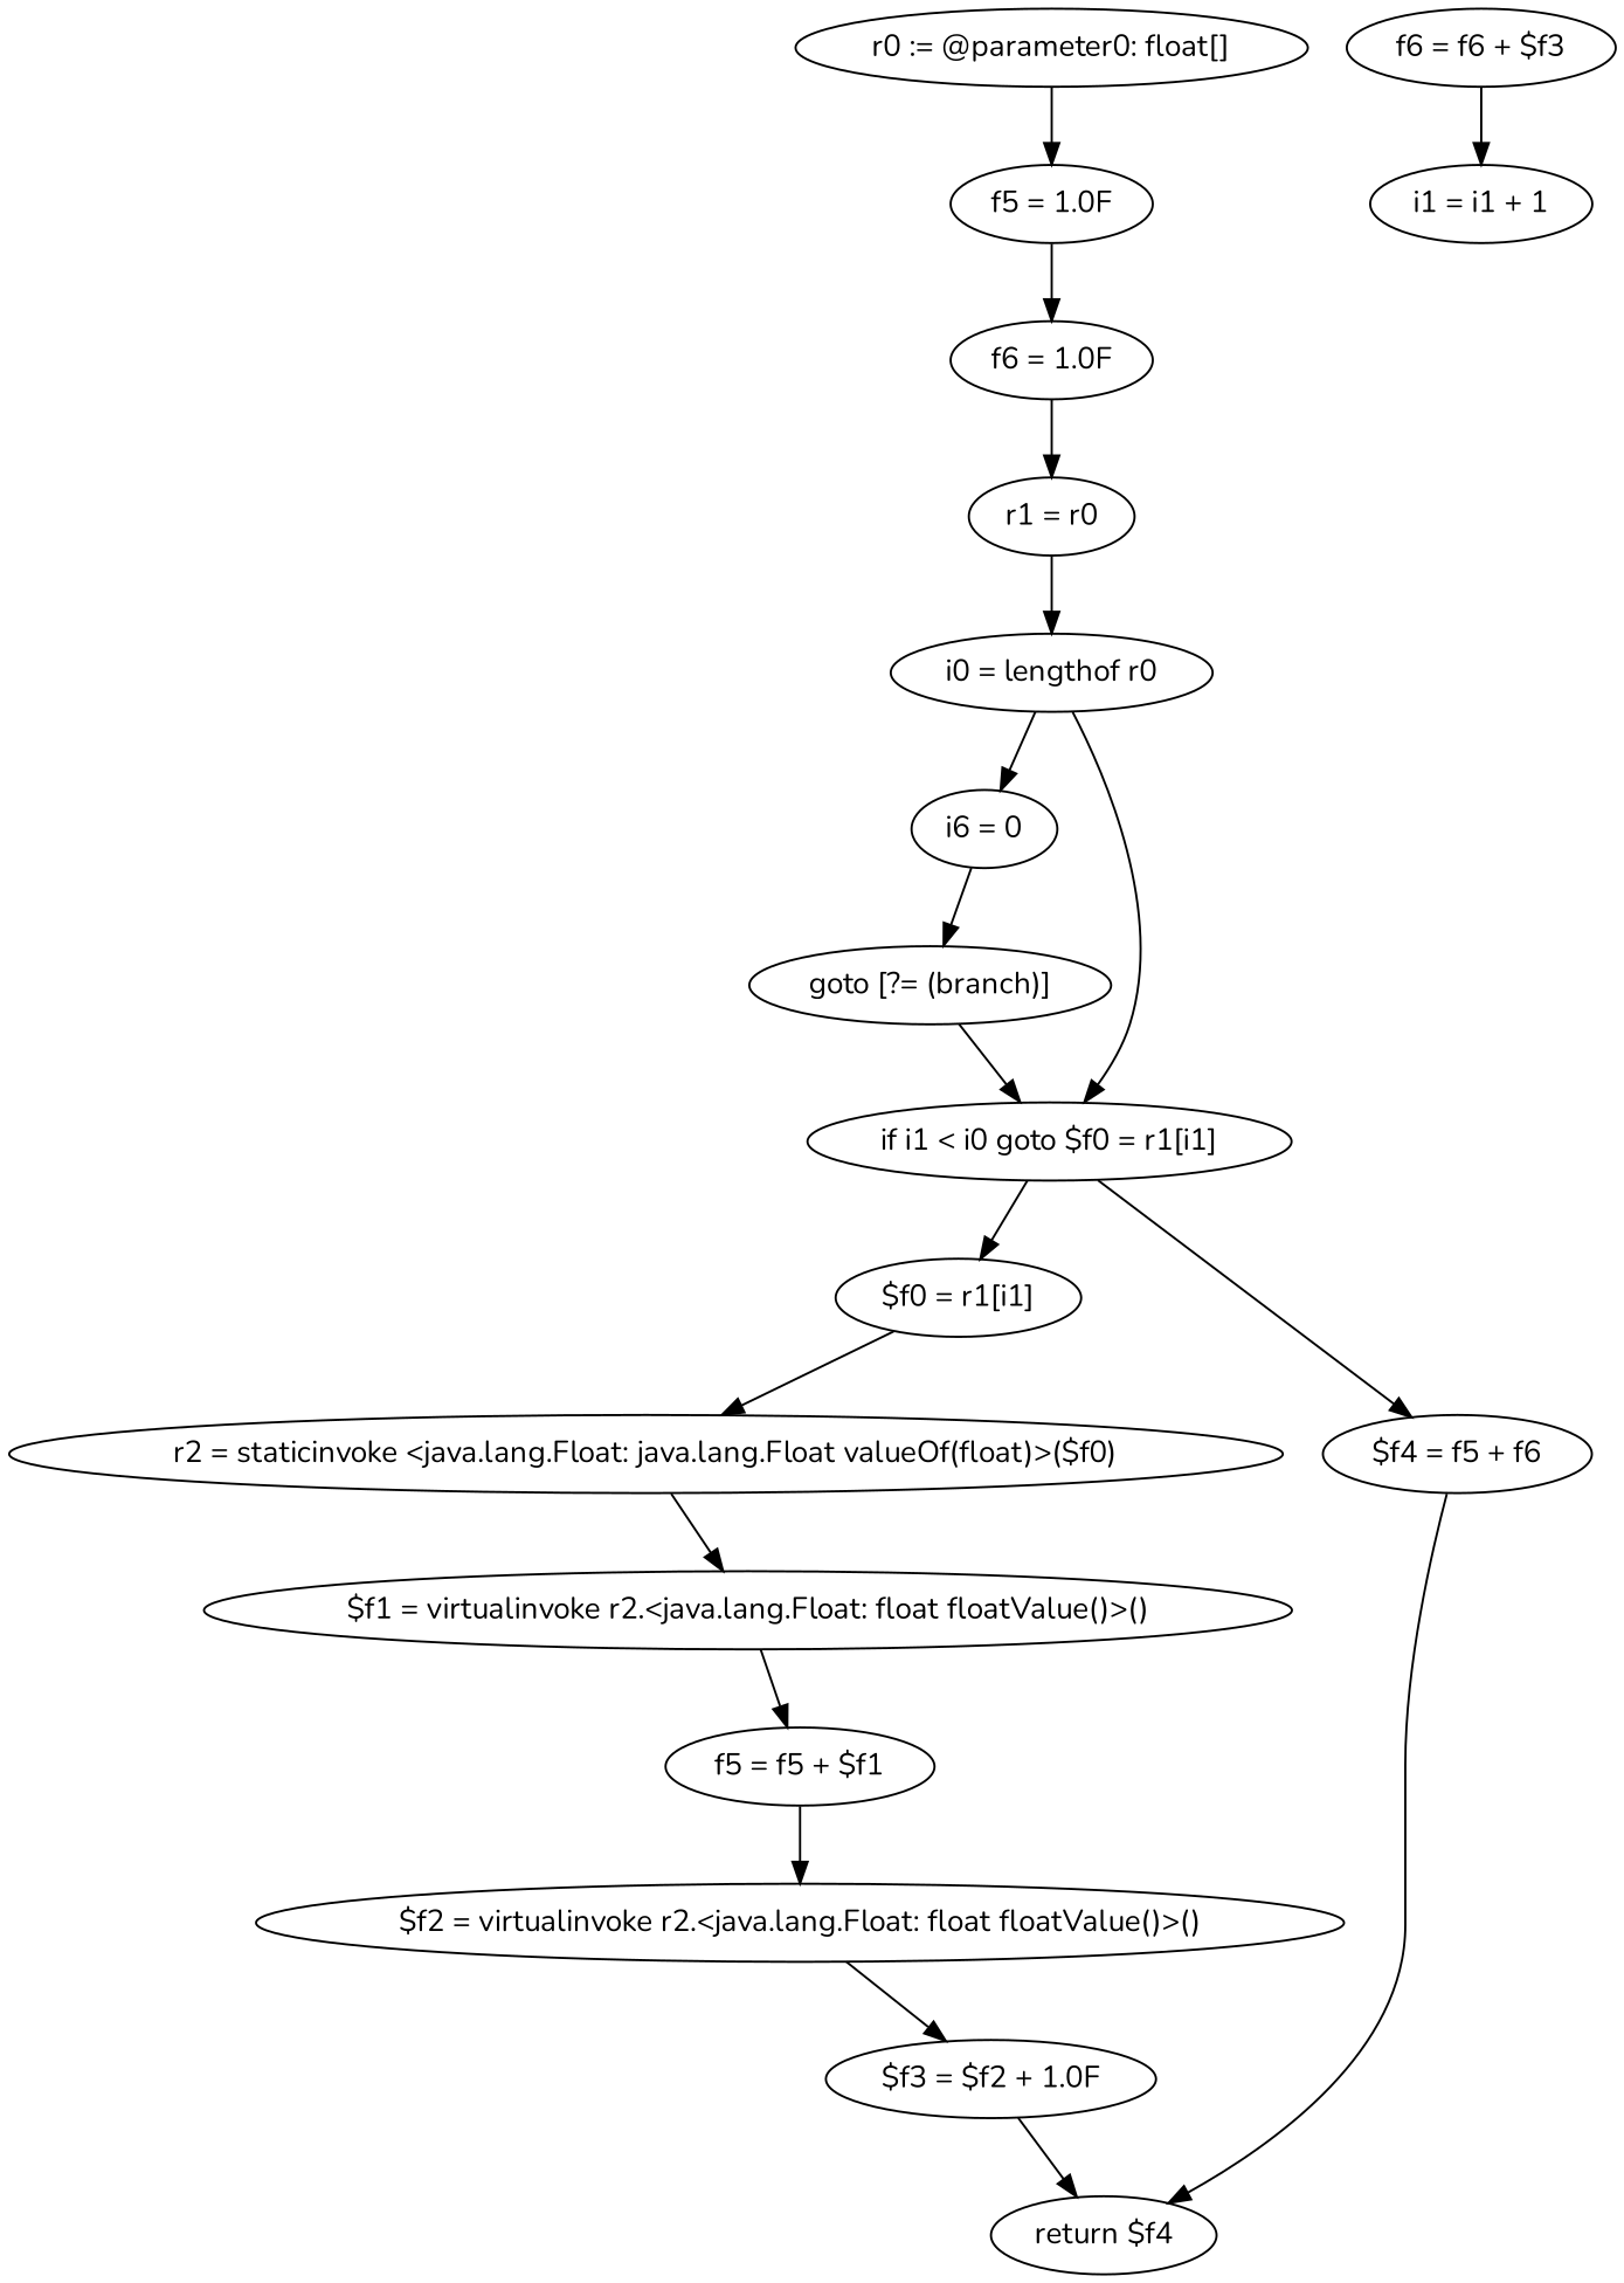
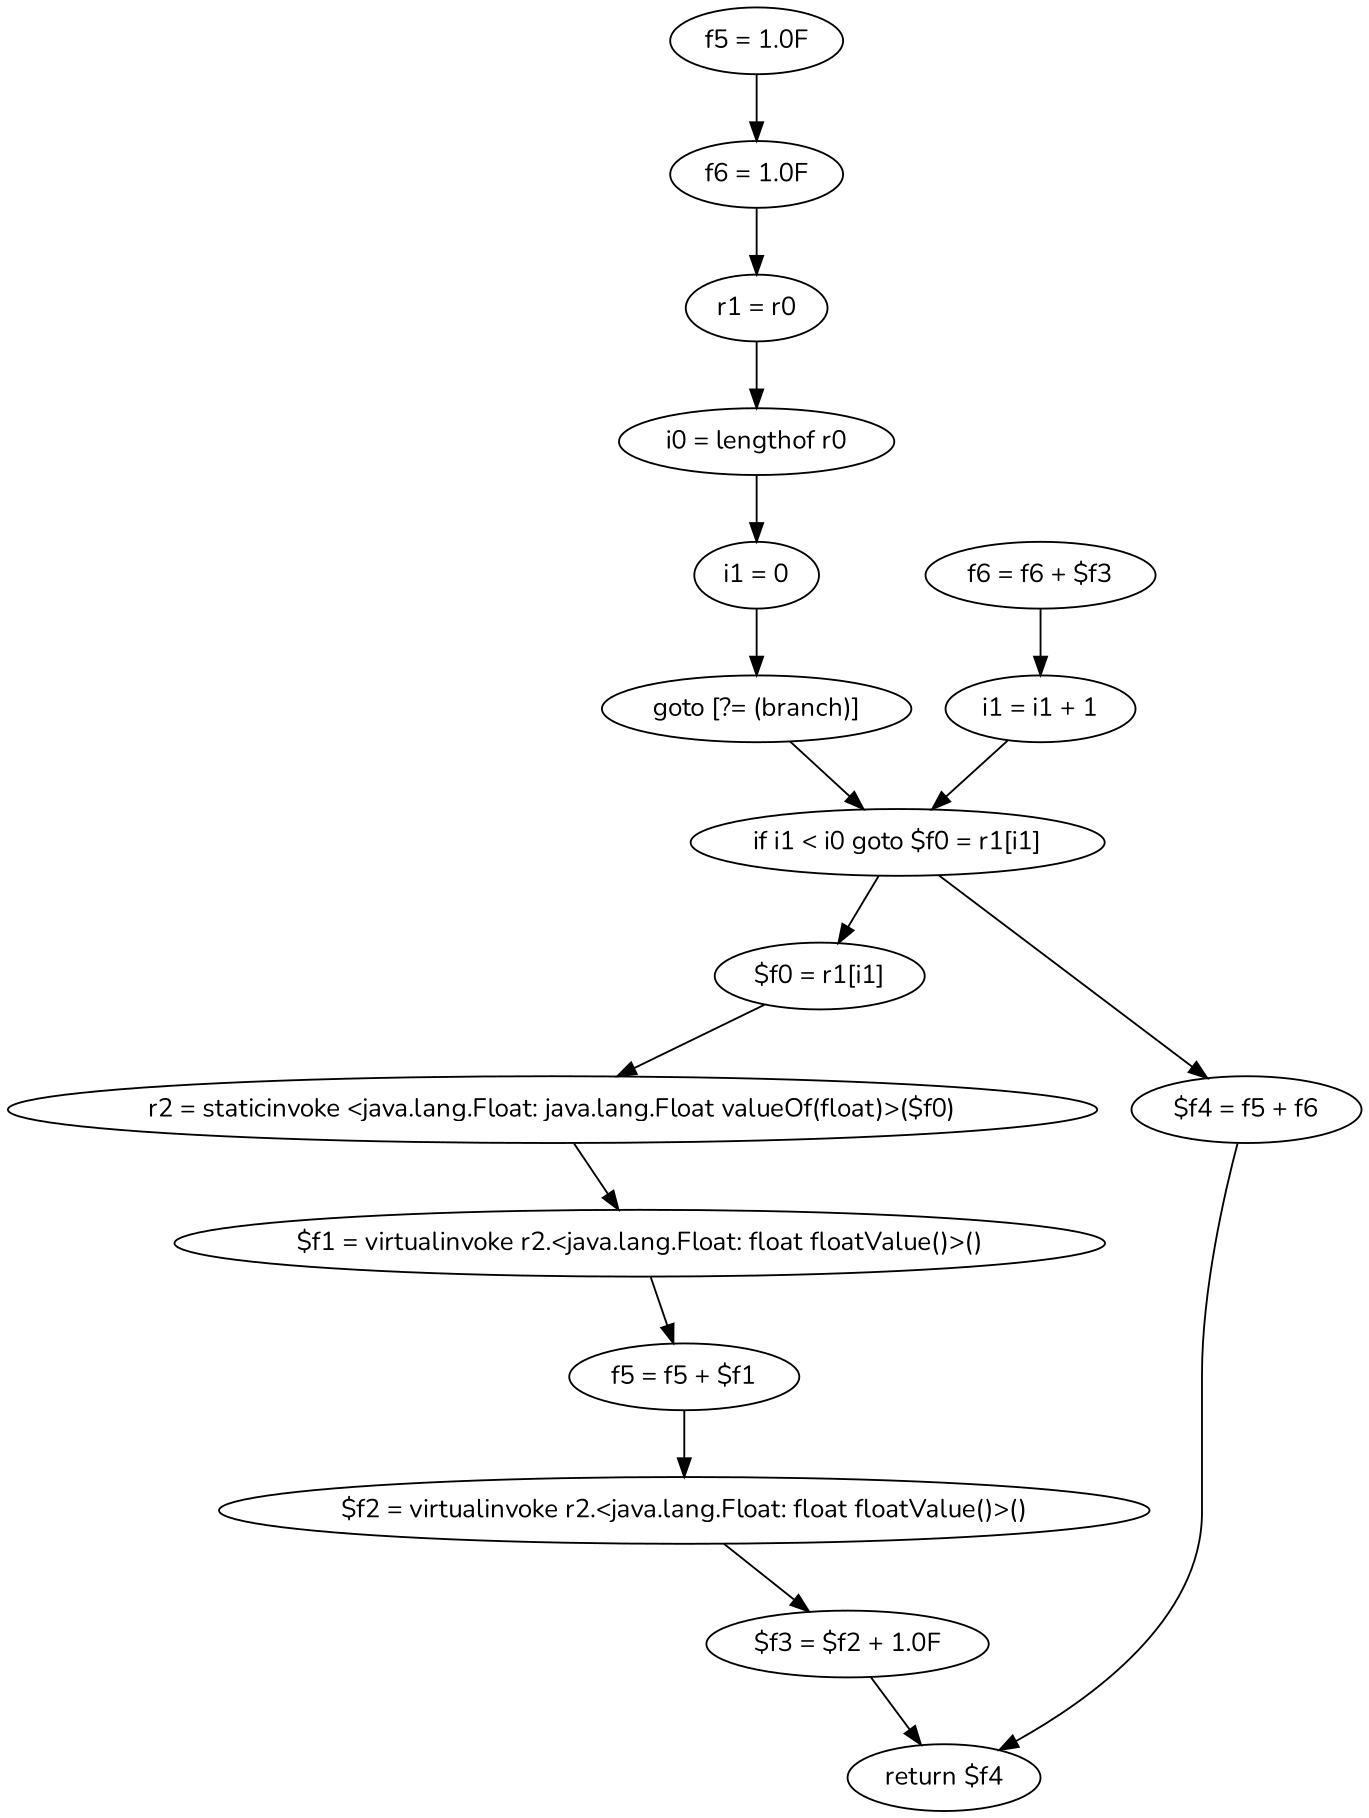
  digraph {
    fontname=Nunito
    node [fontname=Nunito]
    edge [fontname=Nunito]
-   "r0 := @parameter0: float[]"
    "f5 = 1.0F"
    "f6 = 1.0F"
    "r1 = r0"
    "i0 = lengthof r0"
-   "i1 = 0" [label="i6 = 0"]
+   "i1 = 0"
    "goto [?= (branch)]"
    "if i1 < i0 goto $f0 = r1[i1]"
    "$f0 = r1[i1]"
    "$f4 = f5 + f6"
    "r2 = staticinvoke <java.lang.Float: java.lang.Float valueOf(float)>($f0)"
    "$f1 = virtualinvoke r2.<java.lang.Float: float floatValue()>()"
    "f5 = f5 + $f1"
    "$f2 = virtualinvoke r2.<java.lang.Float: float floatValue()>()"
    "$f3 = $f2 + 1.0F"
    "return $f4"
    "f6 = f6 + $f3"
    "i1 = i1 + 1"
-   "r0 := @parameter0: float[]" -> "f5 = 1.0F"
    "f5 = 1.0F" -> "f6 = 1.0F"
    "f6 = 1.0F" -> "r1 = r0"
    "r1 = r0" -> "i0 = lengthof r0"
    "i0 = lengthof r0" -> "i1 = 0"
    "i1 = 0" -> "goto [?= (branch)]"
    "goto [?= (branch)]" -> "if i1 < i0 goto $f0 = r1[i1]"
    "if i1 < i0 goto $f0 = r1[i1]" -> "$f0 = r1[i1]"
    "if i1 < i0 goto $f0 = r1[i1]" -> "$f4 = f5 + f6"
    "$f0 = r1[i1]" -> "r2 = staticinvoke <java.lang.Float: java.lang.Float valueOf(float)>($f0)"
    "$f4 = f5 + f6" -> "return $f4"
    "r2 = staticinvoke <java.lang.Float: java.lang.Float valueOf(float)>($f0)" -> "$f1 = virtualinvoke r2.<java.lang.Float: float floatValue()>()"
    "$f1 = virtualinvoke r2.<java.lang.Float: float floatValue()>()" -> "f5 = f5 + $f1"
    "f5 = f5 + $f1" -> "$f2 = virtualinvoke r2.<java.lang.Float: float floatValue()>()"
    "$f2 = virtualinvoke r2.<java.lang.Float: float floatValue()>()" -> "$f3 = $f2 + 1.0F"
    "$f3 = $f2 + 1.0F" -> "return $f4"
    "f6 = f6 + $f3" -> "i1 = i1 + 1"
-   "i0 = lengthof r0" -> "if i1 < i0 goto $f0 = r1[i1]"
+   "i1 = i1 + 1" -> "if i1 < i0 goto $f0 = r1[i1]"
  }
